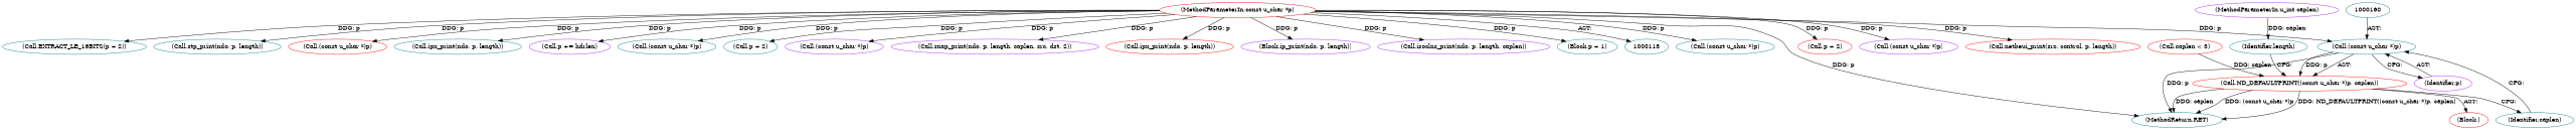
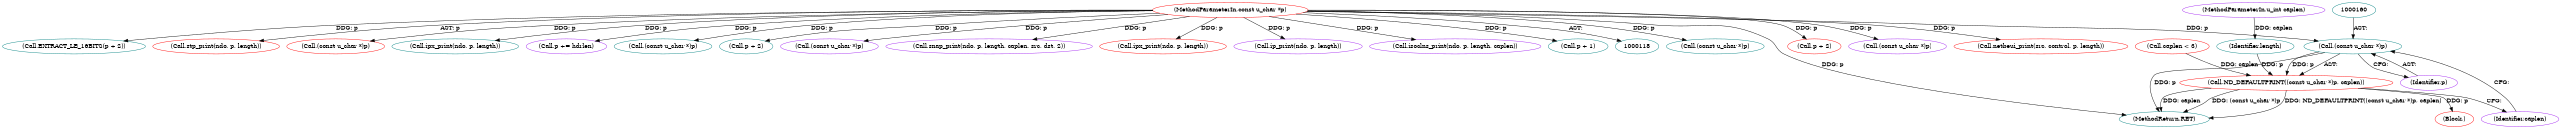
  digraph {
    node [color=teal]
    n1 [label="(Call,(const u_char *)p)"]
    n2 [color=red label="(Call,ND_DEFAULTPRINT((const u_char *)p, caplen))"]
    n3 [label="(MethodReturn,RET)"]
    n4 [color=purple label="(Identifier,p)"]
    n5 [color=red label="(Block,)"]
-   n6 [label="(Identifier,caplen)"]
+   n6 [color=purple label="(Identifier,caplen)"]
    n7 [color=red label="(MethodParameterIn,const u_char *p)"]
    n8 [label="(Call,(const u_char *)p)"]
    n9 [color=red label="(Call,p + 2)"]
    n10 [color=purple label="(Call,(const u_char *)p)"]
    n11 [color=red label="(Call,netbeui_print(src, control, p, length))"]
    n12 [label="(Call,EXTRACT_LE_16BITS(p + 2))"]
-   n13 [label="(Call,stp_print(ndo, p, length))"]
+   n13 [color=red label="(Call,stp_print(ndo, p, length))"]
    n14 [color=red label="(Call,(const u_char *)p)"]
    n15 [label="(Call,ipx_print(ndo, p, length))"]
    n16 [color=purple label="(Call,p += hdrlen)"]
    n17 [label="(Call,(const u_char *)p)"]
    n18 [label="(Call,p + 2)"]
    n19 [color=purple label="(Call,(const u_char *)p)"]
    n20 [color=purple label="(Call,snap_print(ndo, p, length, caplen, src, dst, 2))"]
    n21 [color=red label="(Call,ipx_print(ndo, p, length))"]
-   n22 [color=purple label="(Block,ip_print(ndo, p, length))"]
+   n22 [color=purple label="(Call,ip_print(ndo, p, length))"]
    n23 [color=purple label="(Call,isoclns_print(ndo, p, length, caplen))"]
-   n24 [label="(Block,p + 1)"]
+   n24 [label="(Call,p + 1)"]
    1000118
    n26 [label="(Identifier,length)"]
    n27 [color=red label="(Call,caplen < 3)"]
    n28 [color=purple label="(MethodParameterIn,u_int caplen)"]
    1000160
    n1 -> n2 [label="AST: "]
    n1 -> n2 [label="DDG: p"]
    n1 -> n3 [label="DDG: p"]
    n1 -> n4 [label="CFG: "]
    n2 -> n3 [label="DDG: (const u_char *)p"]
    n2 -> n3 [label="DDG: ND_DEFAULTPRINT((const u_char *)p, caplen)"]
    n2 -> n3 [label="DDG: caplen"]
-   n2 -> n5 [label="AST: "]
+   n2 -> n5 [label="DDG: p"]
    n2 -> n6 [label="CFG: "]
    n4 -> n1 [label="AST: "]
    n6 -> n1 [label="CFG: "]
    n7 -> n1 [label="DDG: p"]
    n7 -> n3 [label="DDG: p"]
    n7 -> n8 [label="DDG: p"]
    n7 -> n9 [label="DDG: p"]
    n7 -> n10 [label="DDG: p"]
    n7 -> n11 [label="DDG: p"]
    n7 -> n12 [label="DDG: p"]
-   n7 -> n13 [label="DDG: p"]
+   n7 -> n13 [label="AST: p"]
    n7 -> n14 [label="DDG: p"]
    n7 -> n15 [label="DDG: p"]
    n7 -> n16 [label="DDG: p"]
    n7 -> n17 [label="DDG: p"]
    n7 -> n18 [label="DDG: p"]
    n7 -> n19 [label="DDG: p"]
    n7 -> n20 [label="DDG: p"]
    n7 -> n21 [label="DDG: p"]
    n7 -> n22 [label="DDG: p"]
    n7 -> n23 [label="DDG: p"]
    n7 -> n24 [label="DDG: p"]
    n7 -> 1000118 [label="AST: "]
-   n26 -> n2 [label="CFG: "]
+   n26 -> n2 [label="DDG: p"]
    n27 -> n2 [label="DDG: caplen"]
    n28 -> n26 [label="DDG: caplen"]
    1000160 -> n1 [label="AST: "]
  }
